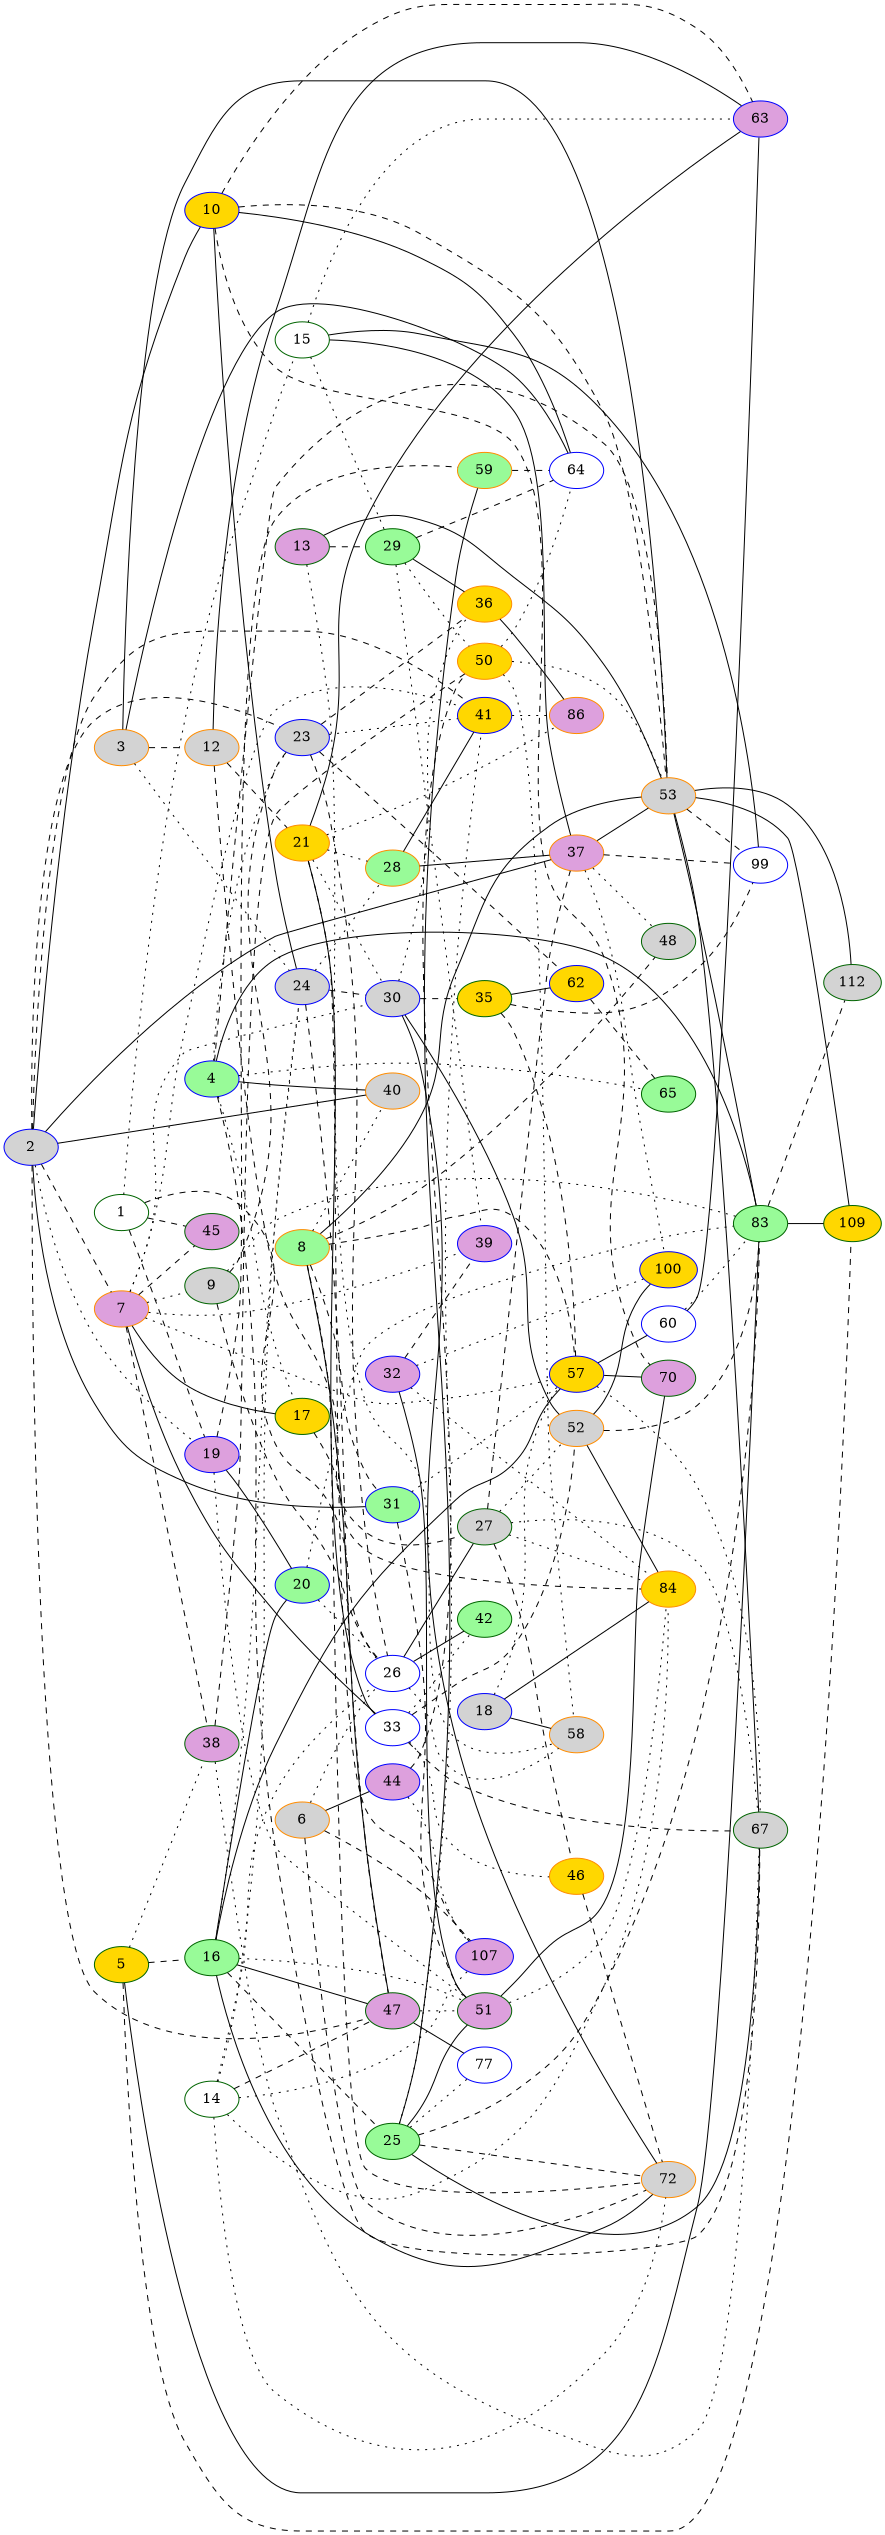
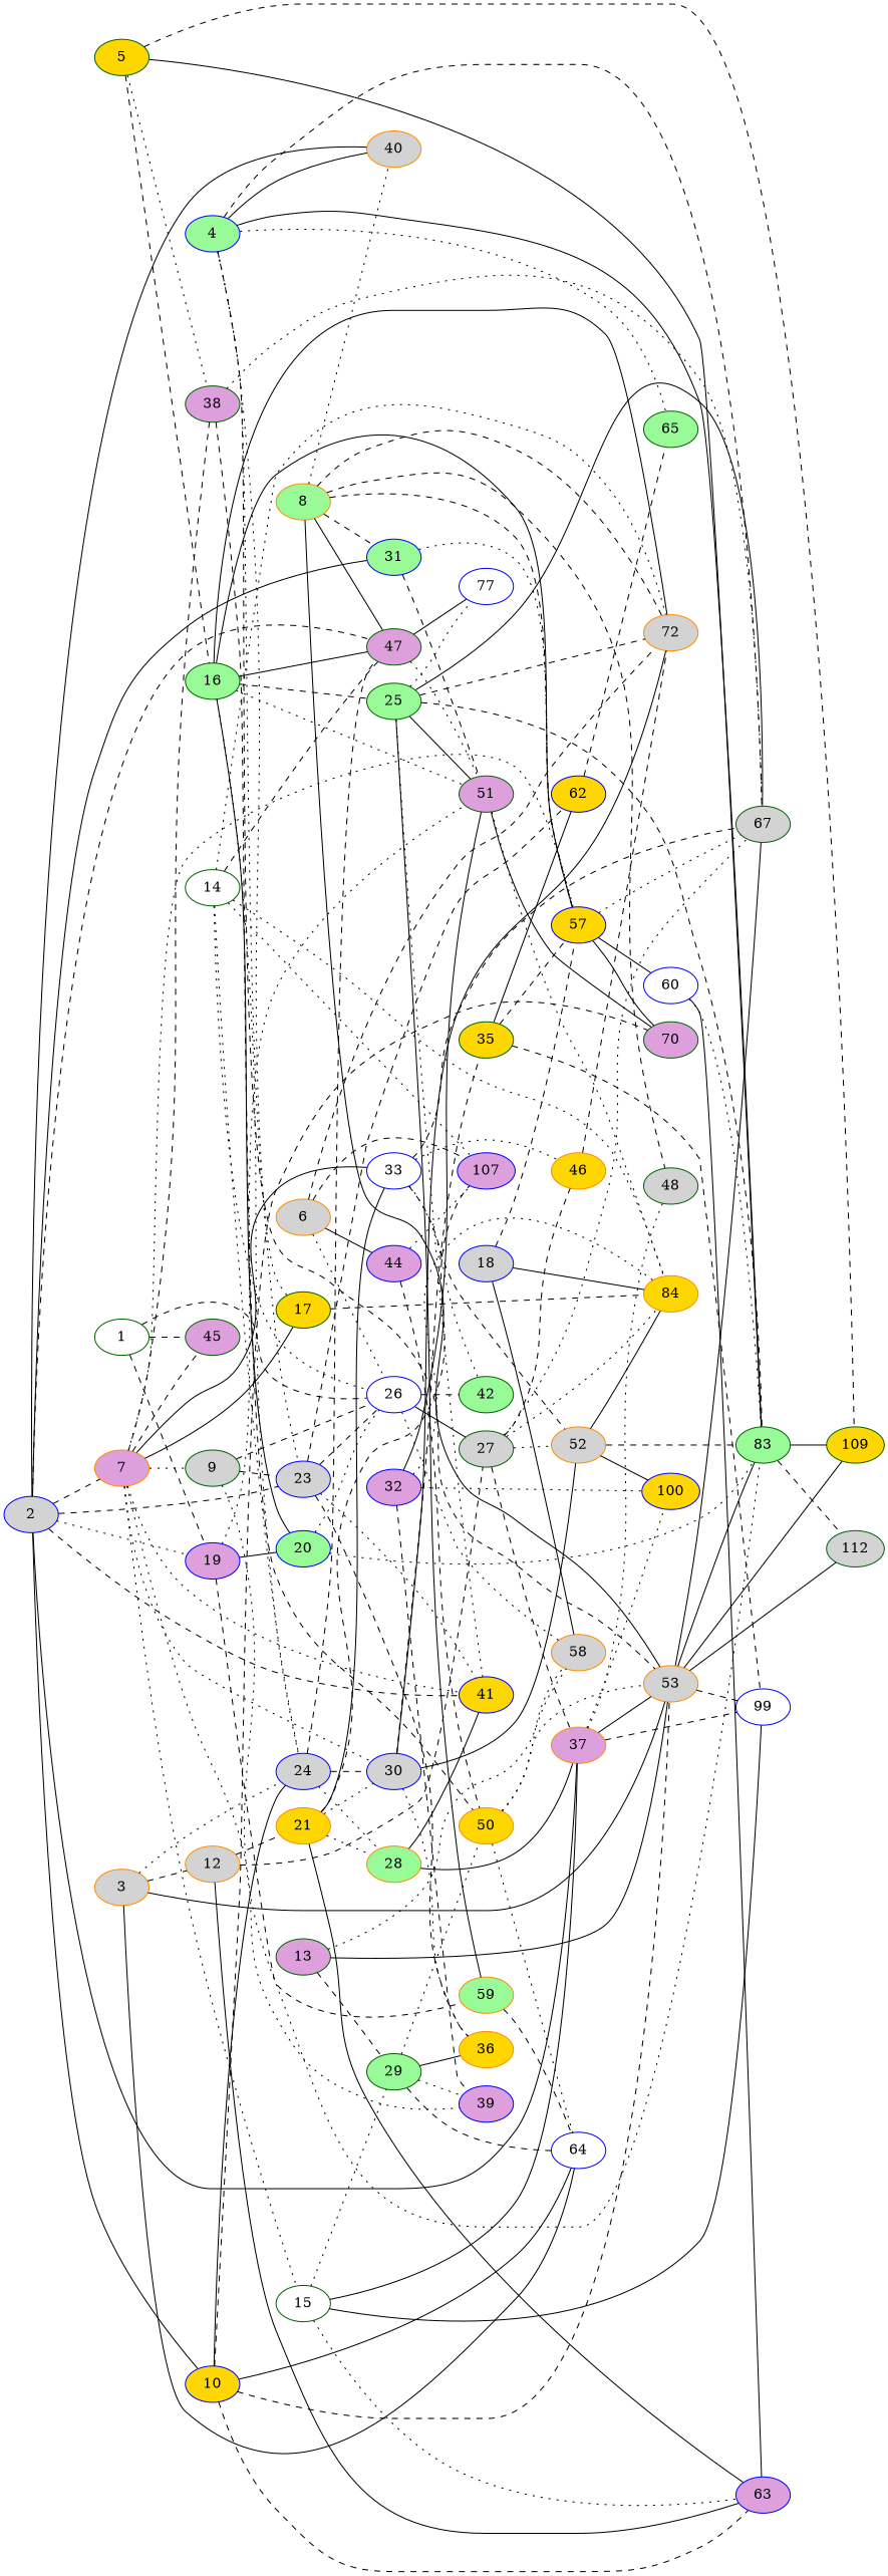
  graph {
    rankdir=LR
    node [color=blue fillcolor=lightgrey style=filled]
    edge [style=dashed]
    1 [color=darkgreen fillcolor=white super="+22"]
    15 [color=darkgreen fillcolor=white]
    19 [fillcolor=plum super="+61"]
    26 [fillcolor=white super="+71"]
    45 [color=darkgreen fillcolor=plum]
    37 [color=darkorange fillcolor=plum super="+85"]
    63 [fillcolor=plum super="+93"]
    29 [color=darkgreen fillcolor=palegreen]
    99 [fillcolor=white]
    20 [fillcolor=palegreen super="+82"]
    51 [color=darkgreen fillcolor=plum super="+54"]
    59 [color=darkorange fillcolor=palegreen]
    27 [color=darkgreen super="+43"]
    58 [color=darkorange]
    42 [color=darkgreen fillcolor=palegreen]
    2 [super="+108"]
    7 [color=darkorange fillcolor=plum super="+80"]
    10 [fillcolor=gold super="+95"]
    23
    31 [fillcolor=palegreen super="+75"]
    40 [color=darkorange]
    41 [fillcolor=gold super="+79"]
    47 [color=darkgreen fillcolor=plum super="+98"]
    17 [color=darkgreen fillcolor=gold]
    38 [color=darkgreen fillcolor=plum]
    9 [color=darkgreen super="+76"]
    30 [super="+69"]
    33 [fillcolor=white super="+73"]
    39 [fillcolor=plum]
    57 [fillcolor=gold super="+96"]
    24 [super="+74"]
    53 [color=darkorange super="+104"]
    64 [fillcolor=white super="+66"]
    70 [color=darkgreen fillcolor=plum]
    36 [color=darkorange fillcolor=gold super="+68"]
    62 [fillcolor=gold]
    48 [color=darkgreen]
    100 [fillcolor=gold]
-   86 [color=darkorange fillcolor=plum super="+113"]
    77 [fillcolor=white]
    3 [color=darkorange super="+101"]
    12 [color=darkorange]
    21 [color=darkorange fillcolor=gold super="+81"]
    28 [color=darkorange fillcolor=palegreen super="+55"]
    67 [color=darkgreen super="+91"]
    83 [color=darkgreen fillcolor=palegreen super="+103"]
    109 [color=darkgreen fillcolor=gold]
    112 [color=darkgreen]
    4 [fillcolor=palegreen super="+34"]
    65 [color=darkgreen fillcolor=palegreen]
    84 [color=darkorange fillcolor=gold super="+106"]
    5 [color=darkgreen fillcolor=gold super="+90"]
    16 [color=darkgreen fillcolor=palegreen super="+92"]
    72 [color=darkorange super="+111"]
    25 [color=darkgreen fillcolor=palegreen super="+56"]
    50 [color=darkorange fillcolor=gold super="+78"]
    6 [color=darkorange super="+11"]
    44 [fillcolor=plum]
    107 [fillcolor=plum]
    35 [color=darkgreen fillcolor=gold]
    52 [color=darkorange super="+87"]
    46 [color=darkorange fillcolor=gold]
    60 [fillcolor=white super="+88"]
    8 [color=darkorange fillcolor=palegreen super="+97"]
    13 [color=darkgreen fillcolor=plum]
    14 [color=darkgreen fillcolor=white super="+94"]
    18 [super="+102"]
    32 [fillcolor=plum super="+49"]
-   1 -- 15 [style=dotted]
+   7 -- 15 [style=dotted]
    1 -- 19
    1 -- 26
    1 -- 45
    15 -- 37 [style=solid]
    15 -- 63 [style=dotted]
    15 -- 29 [style=dotted]
    15 -- 99 [style=solid]
    19 -- 20 [style=solid]
    19 -- 51 [style=dotted]
    19 -- 59
    26 -- 27 [style=solid]
    26 -- 58 [style=dotted]
-   26 -- 42 [style=solid]
+   26 -- 42
    37 -- 99
    37 -- 53 [style=solid]
    37 -- 48 [style=dotted]
    37 -- 100 [style=dotted]
    29 -- 39 [style=dotted]
    29 -- 64
    29 -- 36 [style=solid]
    29 -- 50 [style=dotted]
    20 -- 26 [style=dotted]
    20 -- 83 [style=dotted]
    51 -- 70 [style=solid]
    51 -- 84 [style=dotted]
    59 -- 64
    27 -- 37
    27 -- 67 [style=dotted]
    27 -- 84 [style=dotted]
    27 -- 52 [style=dotted]
    27 -- 46
    2 -- 19 [style=dotted]
    2 -- 37 [style=solid]
    2 -- 7
    2 -- 10 [style=solid]
    2 -- 23
    2 -- 31 [style=solid]
    2 -- 40 [style=solid]
    2 -- 41
    2 -- 47
    7 -- 45
    7 -- 41 [style=dotted]
    7 -- 17 [style=solid]
    7 -- 38
    7 -- 9 [style=dotted]
    7 -- 30 [style=dotted]
    7 -- 33 [style=solid]
    7 -- 39 [style=dotted]
    7 -- 57 [style=dotted]
    10 -- 63
    10 -- 24 [style=solid]
    10 -- 53
    10 -- 64 [style=solid]
    10 -- 70
    23 -- 26
    23 -- 41 [style=dotted]
    23 -- 36
    23 -- 62
    31 -- 51
    31 -- 57 [style=dotted]
-   41 -- 86 [style=dotted]
    47 -- 51 [style=dotted]
    47 -- 77 [style=solid]
    17 -- 84
    38 -- 67 [style=dotted]
    38 -- 50
    9 -- 26
    9 -- 23
    9 -- 83 [style=dotted]
    30 -- 36 [style=dotted]
    30 -- 72 [style=solid]
    30 -- 35
    30 -- 52 [style=solid]
    33 -- 42 [style=dotted]
    33 -- 67
    33 -- 52
    33 -- 46 [style=dotted]
    57 -- 70 [style=solid]
    57 -- 67 [style=dotted]
    57 -- 60 [style=solid]
    24 -- 47
    24 -- 30
    24 -- 28 [style=dotted]
    53 -- 99
    53 -- 67 [style=solid]
    53 -- 83 [style=solid]
    53 -- 109 [style=solid]
    53 -- 112 [style=solid]
-   36 -- 86 [style=solid]
    62 -- 65
    3 -- 24 [style=dotted]
    3 -- 53 [style=solid]
    3 -- 64 [style=solid]
    3 -- 12
    12 -- 63 [style=solid]
    12 -- 27
    12 -- 21 [weight=2]
    21 -- 63 [style=solid]
    21 -- 30 [style=dotted]
    21 -- 33 [style=solid]
-   21 -- 86 [style=dotted]
    21 -- 28 [style=dotted]
    21 -- 107
    28 -- 37 [style=solid]
    28 -- 41 [style=solid weight=2]
    83 -- 109 [style=solid]
    83 -- 112
    4 -- 23 [style=dotted]
    4 -- 40 [style=solid]
    4 -- 17 [style=dotted]
    4 -- 53
    4 -- 67
    4 -- 83 [style=solid]
    4 -- 65 [style=dotted]
    5 -- 38 [style=dotted]
    5 -- 83 [style=solid]
    5 -- 109
    5 -- 16
    16 -- 20 [style=solid]
    16 -- 51 [style=dotted]
    16 -- 47 [style=solid]
    16 -- 57 [style=solid]
    16 -- 24 [style=dotted]
    16 -- 72 [style=solid]
    16 -- 25
    25 -- 51 [style=solid]
    25 -- 59 [style=solid]
    25 -- 41 [style=dotted]
    25 -- 77 [style=dotted]
    25 -- 67 [style=solid]
    25 -- 83
    25 -- 72
    50 -- 58 [style=dotted]
    50 -- 53 [style=dotted]
    50 -- 64 [style=dotted]
    6 -- 26 [style=dotted]
    6 -- 72
    6 -- 44 [style=solid]
    6 -- 107
    44 -- 50
    44 -- 107 [style=dotted]
    35 -- 99
    35 -- 57
    35 -- 62 [style=solid]
    52 -- 100 [style=solid]
    52 -- 83
    52 -- 84 [style=solid]
    46 -- 72
    60 -- 63 [style=solid]
    60 -- 83 [style=dotted]
    8 -- 31
    8 -- 40 [style=dotted]
    8 -- 47 [style=solid]
    8 -- 57
    8 -- 53 [style=solid]
    8 -- 48
    8 -- 72
    13 -- 29
    13 -- 58 [style=dotted]
    13 -- 53 [style=solid]
    14 -- 26 [style=dotted]
    14 -- 47
    14 -- 24 [style=dotted]
    14 -- 84 [style=dotted]
    14 -- 72 [style=dotted]
    14 -- 107 [style=dotted]
    18 -- 58 [style=solid]
-   18 -- 57 [style=dotted]
+   18 -- 57
    18 -- 84 [style=solid]
    32 -- 51 [style=solid]
    32 -- 39
    32 -- 100 [style=dotted]
    32 -- 84 [style=dotted]
  }
